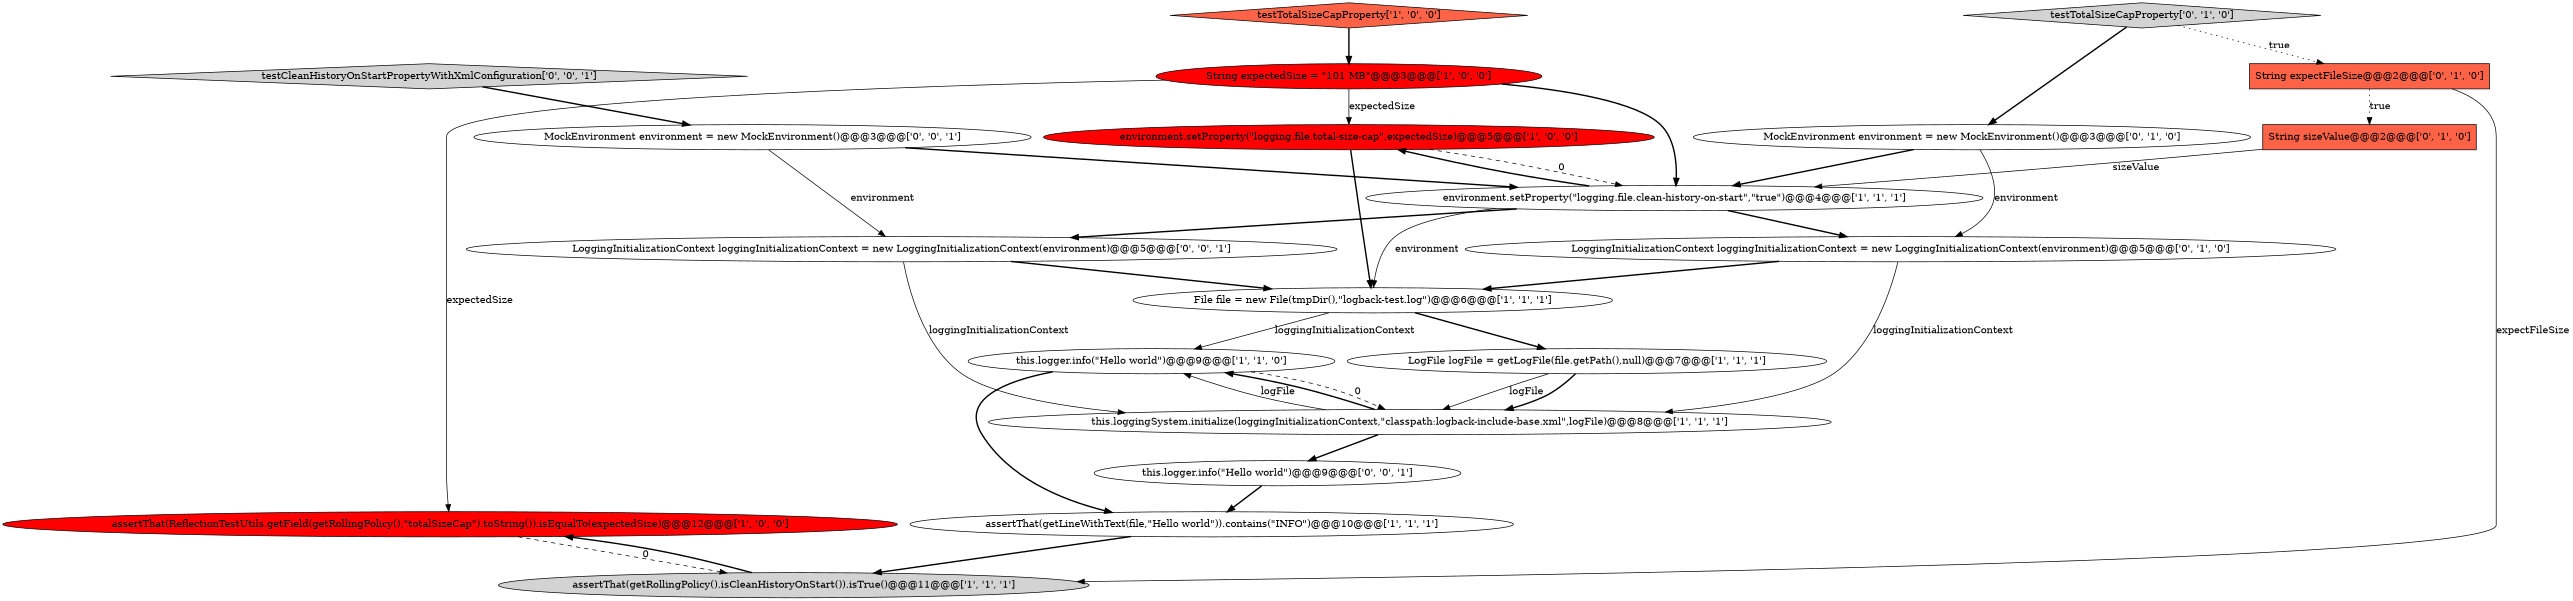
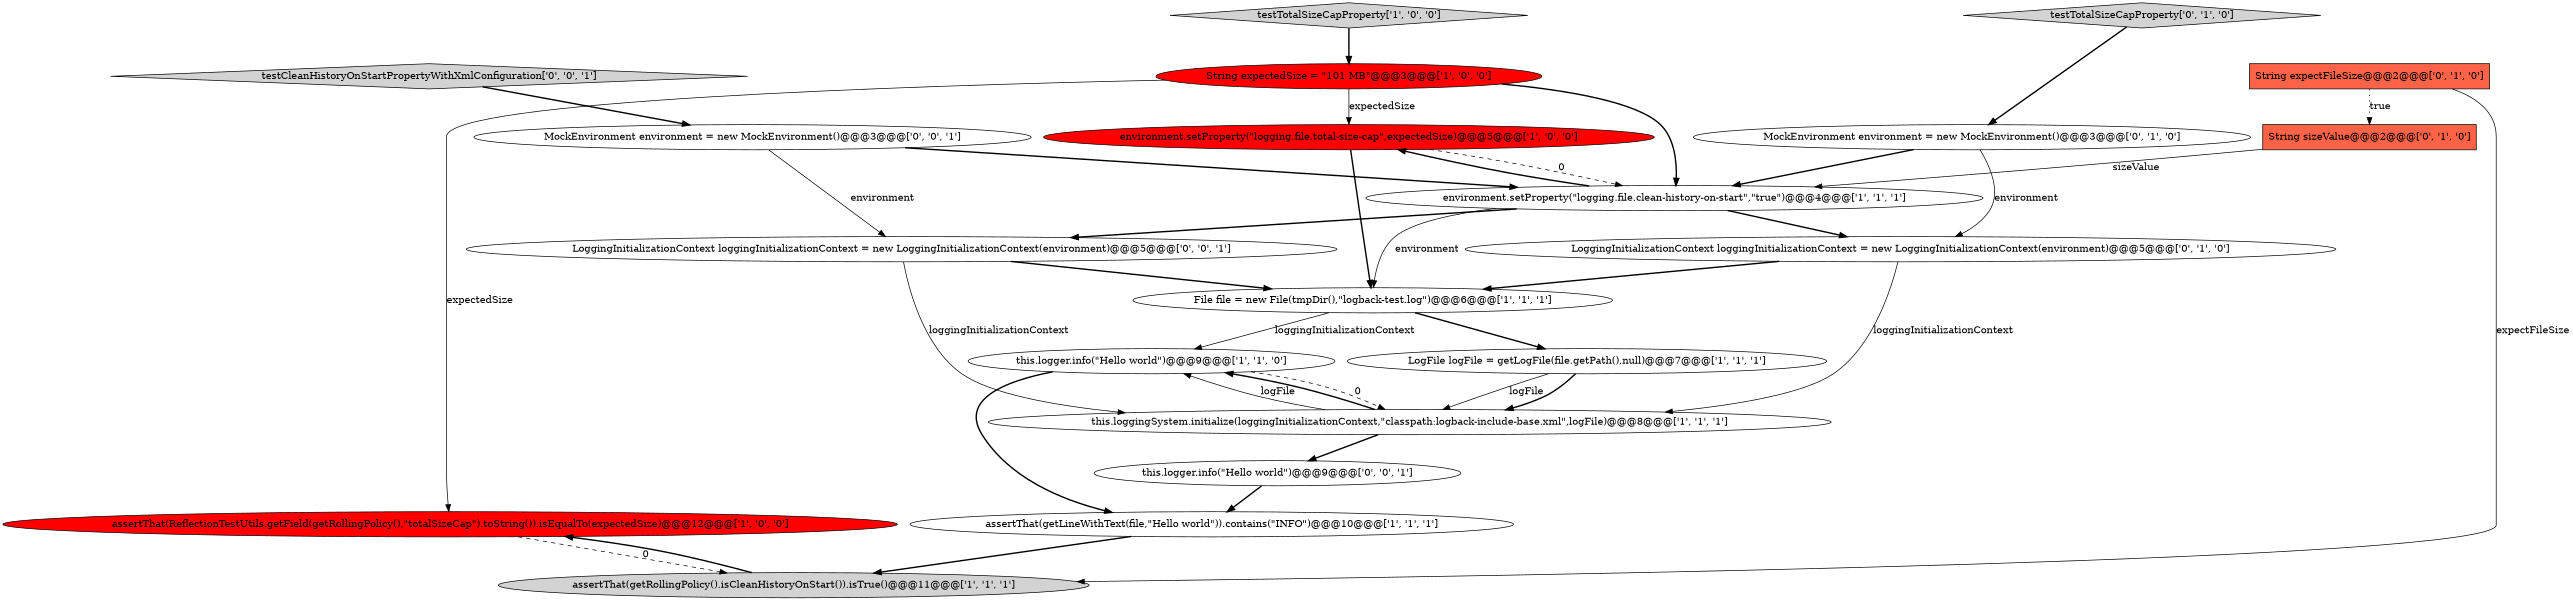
  digraph {
    node [fillcolor=white shape=ellipse style=filled]
    edge [style=bold]
    n1 [fillcolor=red label="String expectedSize = \"101 MB\"@@@3@@@['1', '0', '0']"]
    n2 [fillcolor=red label="assertThat(ReflectionTestUtils.getField(getRollingPolicy(),\"totalSizeCap\").toString()).isEqualTo(expectedSize)@@@12@@@['1', '0', '0']"]
    n3 [fillcolor=red label="environment.setProperty(\"logging.file.total-size-cap\",expectedSize)@@@5@@@['1', '0', '0']"]
    n4 [label="environment.setProperty(\"logging.file.clean-history-on-start\",\"true\")@@@4@@@['1', '1', '1']"]
    n5 [fillcolor=lightgray label="assertThat(getRollingPolicy().isCleanHistoryOnStart()).isTrue()@@@11@@@['1', '1', '1']"]
    n6 [label="File file = new File(tmpDir(),\"logback-test.log\")@@@6@@@['1', '1', '1']"]
    n7 [label="LoggingInitializationContext loggingInitializationContext = new LoggingInitializationContext(environment)@@@5@@@['0', '1', '0']"]
    n8 [label="LoggingInitializationContext loggingInitializationContext = new LoggingInitializationContext(environment)@@@5@@@['0', '0', '1']"]
    n9 [fillcolor=lightgray label="testCleanHistoryOnStartPropertyWithXmlConfiguration['0', '0', '1']" shape=diamond]
    n10 [label="MockEnvironment environment = new MockEnvironment()@@@3@@@['0', '0', '1']"]
-   n11 [fillcolor=tomato label="testTotalSizeCapProperty['1', '0', '0']" shape=diamond]
+   n11 [fillcolor=lightgray label="testTotalSizeCapProperty['1', '0', '0']" shape=diamond]
    n12 [fillcolor=lightgray label="testTotalSizeCapProperty['0', '1', '0']" shape=diamond]
    n13 [fillcolor=tomato label="String expectFileSize@@@2@@@['0', '1', '0']" shape=box]
    n14 [label="MockEnvironment environment = new MockEnvironment()@@@3@@@['0', '1', '0']"]
    n15 [fillcolor=tomato label="String sizeValue@@@2@@@['0', '1', '0']" shape=box]
    n16 [label="this.logger.info(\"Hello world\")@@@9@@@['0', '0', '1']"]
    n17 [label="assertThat(getLineWithText(file,\"Hello world\")).contains(\"INFO\")@@@10@@@['1', '1', '1']"]
    n18 [label="this.loggingSystem.initialize(loggingInitializationContext,\"classpath:logback-include-base.xml\",logFile)@@@8@@@['1', '1', '1']"]
    n19 [label="this.logger.info(\"Hello world\")@@@9@@@['1', '1', '0']"]
    n20 [label="LogFile logFile = getLogFile(file.getPath(),null)@@@7@@@['1', '1', '1']"]
    n1 -> n2 [label=expectedSize style=solid]
    n1 -> n3 [label=expectedSize style=solid]
    n1 -> n4
    n2 -> n5 [label=0 style=dashed]
    n3 -> n4 [label=0 style=dashed]
    n3 -> n6
    n4 -> n3
    n4 -> n6 [label=environment style=solid]
    n4 -> n7
    n4 -> n8
    n5 -> n2
    n6 -> n19 [label=loggingInitializationContext style=solid]
    n6 -> n20
    n7 -> n6
    n7 -> n18 [label=loggingInitializationContext style=solid]
    n8 -> n6
    n8 -> n18 [label=loggingInitializationContext style=solid]
    n9 -> n10
    n10 -> n4
    n10 -> n8 [label=environment style=solid]
    n11 -> n1
-   n12 -> n13 [label=true style=dotted]
    n12 -> n14
    n13 -> n5 [label=expectFileSize style=solid]
    n13 -> n15 [label=true style=dotted]
    n14 -> n4
    n14 -> n7 [label=environment style=solid]
    n15 -> n4 [label=sizeValue style=solid]
    n16 -> n17
    n17 -> n5
    n18 -> n16
    n18 -> n19 [label=logFile style=solid]
    n18 -> n19
    n19 -> n17
    n19 -> n18 [label=0 style=dashed]
    n20 -> n18 [label=logFile style=solid]
    n20 -> n18
  }
